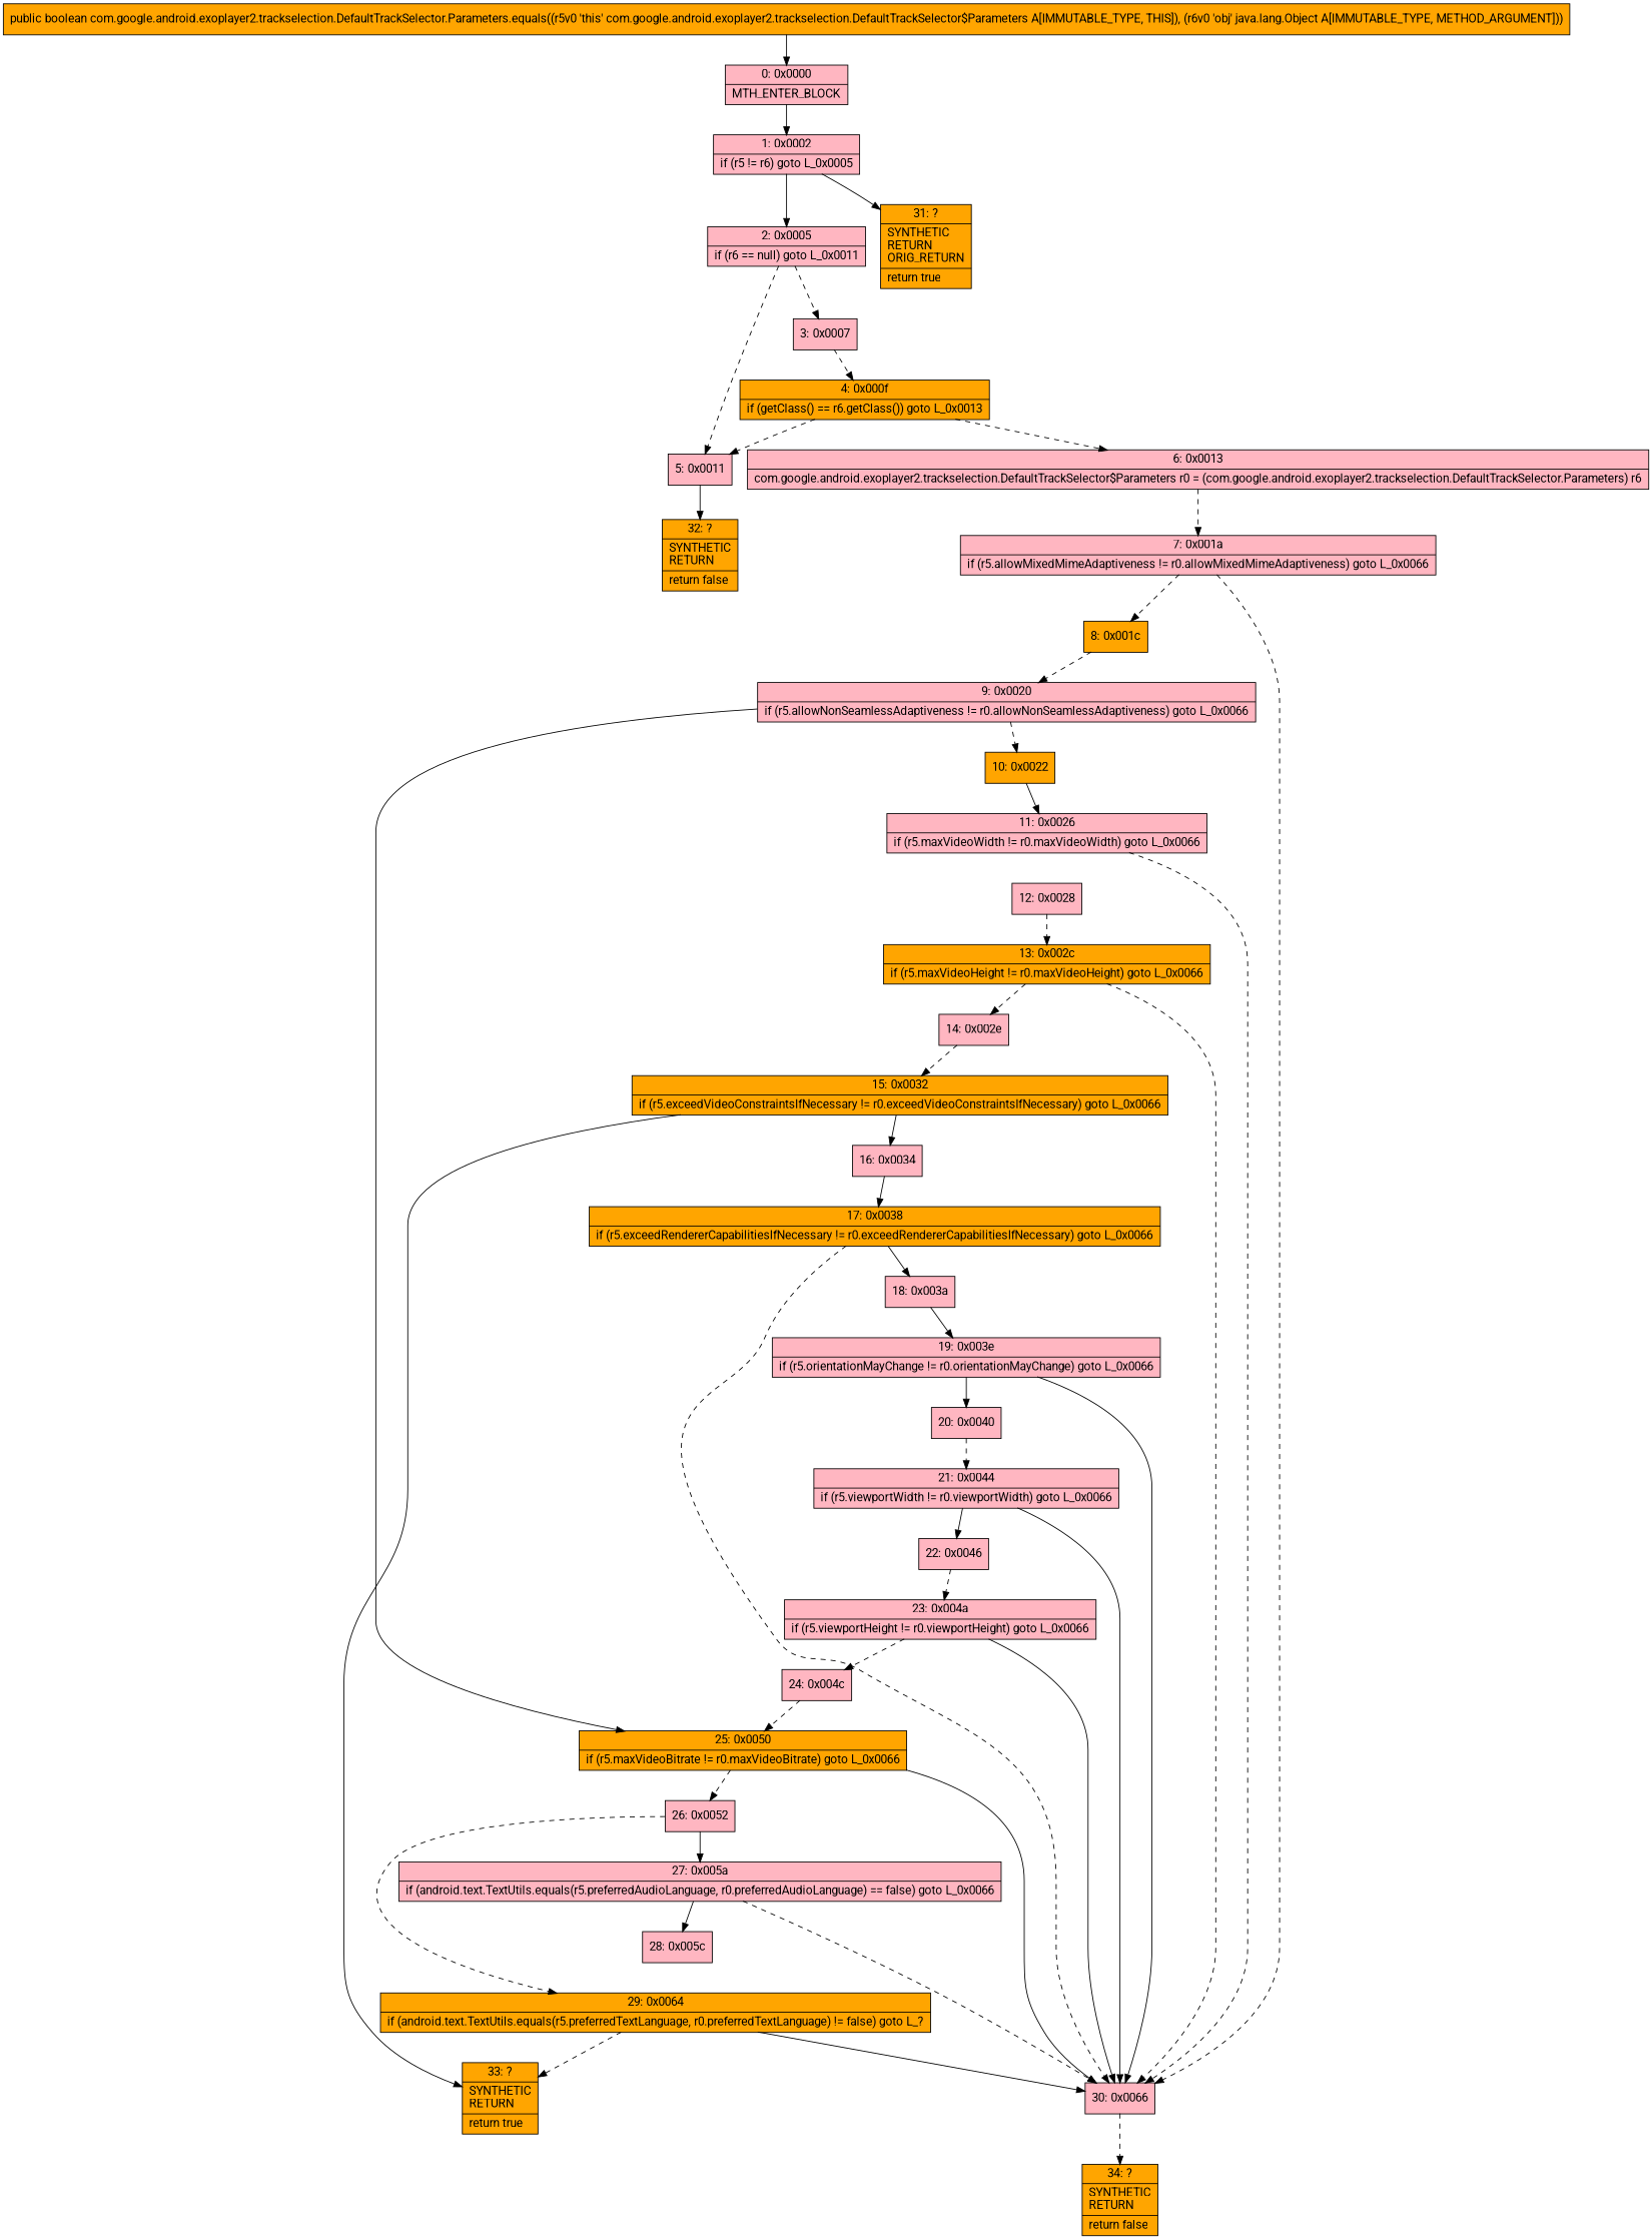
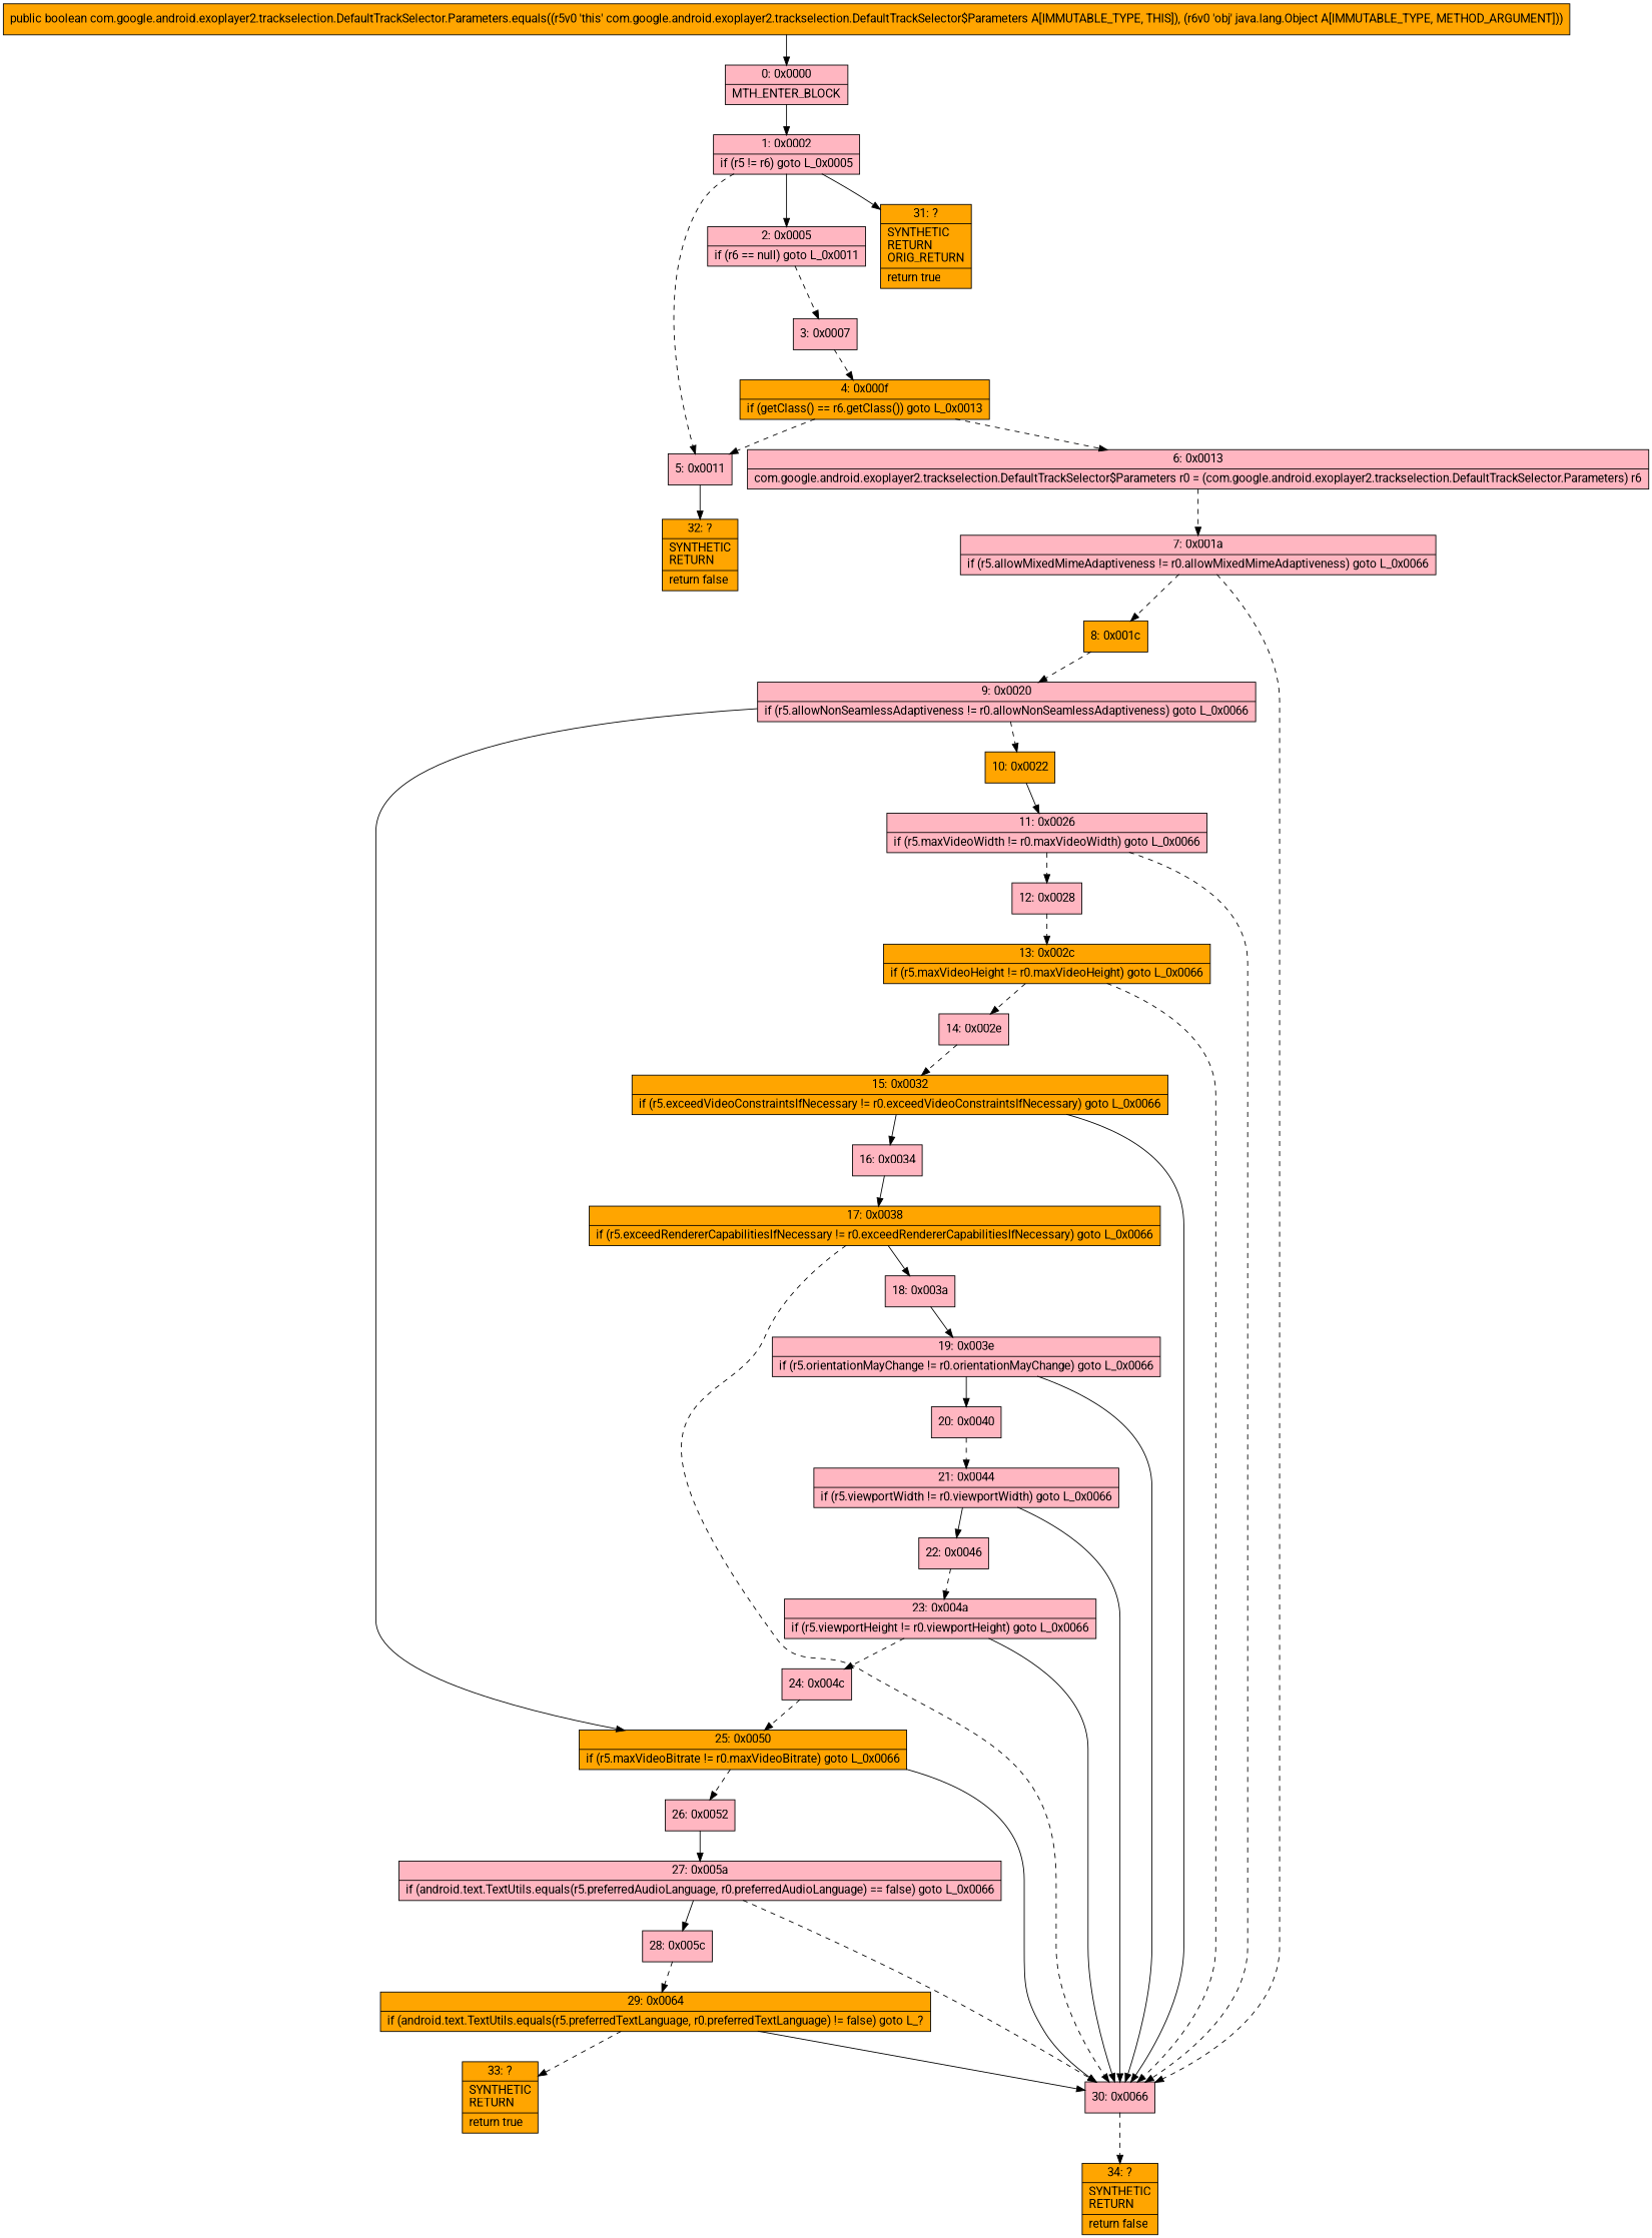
  digraph {
    fontname=Roboto
    node [fillcolor=lightpink fontname=Roboto shape=record style=filled]
    edge [fontname=Roboto style=dashed]
    n1 [label="{0\:\ 0x0000|MTH_ENTER_BLOCK\l}"]
    n2 [label="{1\:\ 0x0002|if (r5 != r6) goto L_0x0005\l}"]
    n3 [label="{2\:\ 0x0005|if (r6 == null) goto L_0x0011\l}"]
    n4 [fillcolor=orange label="{31\:\ ?|SYNTHETIC\lRETURN\lORIG_RETURN\l|return true\l}"]
    n5 [label="{3\:\ 0x0007}"]
    n6 [label="{5\:\ 0x0011}"]
    n7 [fillcolor=orange label="{4\:\ 0x000f|if (getClass() == r6.getClass()) goto L_0x0013\l}"]
    n8 [fillcolor=orange label="{32\:\ ?|SYNTHETIC\lRETURN\l|return false\l}"]
    n9 [label="{6\:\ 0x0013|com.google.android.exoplayer2.trackselection.DefaultTrackSelector$Parameters r0 = (com.google.android.exoplayer2.trackselection.DefaultTrackSelector.Parameters) r6\l}"]
    n10 [label="{7\:\ 0x001a|if (r5.allowMixedMimeAdaptiveness != r0.allowMixedMimeAdaptiveness) goto L_0x0066\l}"]
    n11 [fillcolor=orange label="{8\:\ 0x001c}"]
    n12 [label="{30\:\ 0x0066}"]
    n13 [label="{9\:\ 0x0020|if (r5.allowNonSeamlessAdaptiveness != r0.allowNonSeamlessAdaptiveness) goto L_0x0066\l}"]
    n14 [fillcolor=orange label="{34\:\ ?|SYNTHETIC\lRETURN\l|return false\l}"]
    n15 [fillcolor=orange label="{10\:\ 0x0022}"]
    n16 [fillcolor=orange label="{25\:\ 0x0050|if (r5.maxVideoBitrate != r0.maxVideoBitrate) goto L_0x0066\l}"]
    n17 [label="{11\:\ 0x0026|if (r5.maxVideoWidth != r0.maxVideoWidth) goto L_0x0066\l}"]
    n18 [label="{12\:\ 0x0028}"]
    n19 [fillcolor=orange label="{13\:\ 0x002c|if (r5.maxVideoHeight != r0.maxVideoHeight) goto L_0x0066\l}"]
    n20 [label="{14\:\ 0x002e}"]
    n21 [fillcolor=orange label="{15\:\ 0x0032|if (r5.exceedVideoConstraintsIfNecessary != r0.exceedVideoConstraintsIfNecessary) goto L_0x0066\l}"]
    n22 [label="{16\:\ 0x0034}"]
    n23 [fillcolor=orange label="{17\:\ 0x0038|if (r5.exceedRendererCapabilitiesIfNecessary != r0.exceedRendererCapabilitiesIfNecessary) goto L_0x0066\l}"]
    n24 [label="{18\:\ 0x003a}"]
    n25 [label="{19\:\ 0x003e|if (r5.orientationMayChange != r0.orientationMayChange) goto L_0x0066\l}"]
    n26 [label="{20\:\ 0x0040}"]
    n27 [label="{21\:\ 0x0044|if (r5.viewportWidth != r0.viewportWidth) goto L_0x0066\l}"]
    n28 [label="{22\:\ 0x0046}"]
    n29 [label="{23\:\ 0x004a|if (r5.viewportHeight != r0.viewportHeight) goto L_0x0066\l}"]
    n30 [label="{24\:\ 0x004c}"]
    n31 [label="{26\:\ 0x0052}"]
    n32 [label="{27\:\ 0x005a|if (android.text.TextUtils.equals(r5.preferredAudioLanguage, r0.preferredAudioLanguage) == false) goto L_0x0066\l}"]
    n33 [label="{28\:\ 0x005c}"]
    n34 [fillcolor=orange label="{29\:\ 0x0064|if (android.text.TextUtils.equals(r5.preferredTextLanguage, r0.preferredTextLanguage) != false) goto L_?\l}"]
    n35 [fillcolor=orange label="{33\:\ ?|SYNTHETIC\lRETURN\l|return true\l}"]
    n36 [fillcolor=orange label="{public boolean com.google.android.exoplayer2.trackselection.DefaultTrackSelector.Parameters.equals((r5v0 'this' com.google.android.exoplayer2.trackselection.DefaultTrackSelector$Parameters A[IMMUTABLE_TYPE, THIS]), (r6v0 'obj' java.lang.Object A[IMMUTABLE_TYPE, METHOD_ARGUMENT])) }"]
    n1 -> n2 [style=solid]
    n2 -> n3 [style=solid]
    n2 -> n4 [style=solid]
    n3 -> n5
-   n3 -> n6
+   n2 -> n6
    n5 -> n7
    n6 -> n8 [style=solid]
    n7 -> n6
    n7 -> n9
    n9 -> n10
    n10 -> n11
    n10 -> n12
    n11 -> n13
    n12 -> n14
    n13 -> n15
    n13 -> n16 [style=solid]
    n15 -> n17 [style=solid]
    n16 -> n12 [style=solid]
    n16 -> n31
    n17 -> n12
+   n17 -> n18
    n18 -> n19
    n19 -> n12
    n19 -> n20
    n20 -> n21
-   n21 -> n35 [style=solid]
+   n21 -> n12 [style=solid]
    n21 -> n22 [style=solid]
    n22 -> n23 [style=solid]
    n23 -> n12
    n23 -> n24 [style=solid]
    n24 -> n25 [style=solid]
    n25 -> n12 [style=solid]
    n25 -> n26 [style=solid]
    n26 -> n27
    n27 -> n12 [style=solid]
    n27 -> n28 [style=solid]
    n28 -> n29
    n29 -> n12 [style=solid]
    n29 -> n30
    n30 -> n16
    n31 -> n32 [style=solid]
    n32 -> n12
    n32 -> n33 [style=solid]
-   n31 -> n34
+   n33 -> n34
    n34 -> n12 [style=solid]
    n34 -> n35
    n36 -> n1 [style=solid]
  }
